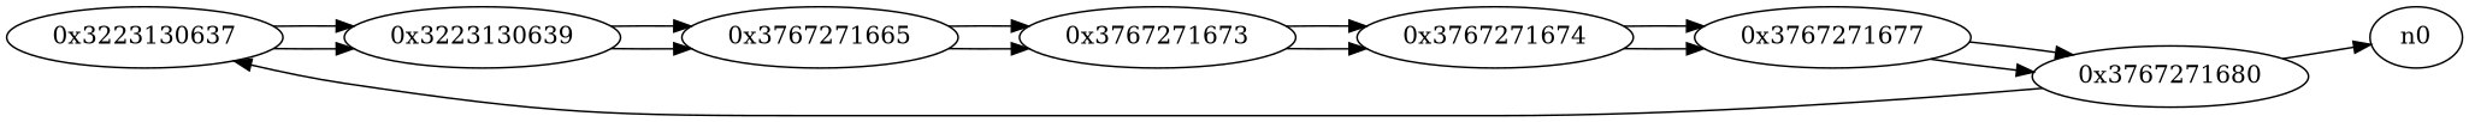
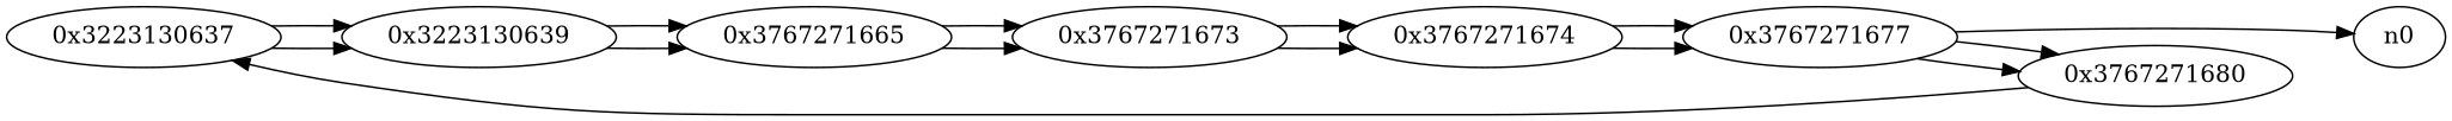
  digraph {
    rankdir=LR
    n1 [label="0x3223130637"]
    n2 [label="0x3223130639"]
    n3 [label="0x3767271665"]
    n4 [label="0x3767271673"]
    n5 [label="0x3767271674"]
    n6 [label="0x3767271677"]
    n7 [label="0x3767271680"]
    n0
    n1 -> n2
    n1 -> n2
    n2 -> n3
    n2 -> n3
    n3 -> n4
    n3 -> n4
    n4 -> n5
    n4 -> n5
    n5 -> n6
    n5 -> n6
    n6 -> n7
    n6 -> n7
    n7 -> n1
-   n7 -> n0
+   n6 -> n0
  }
